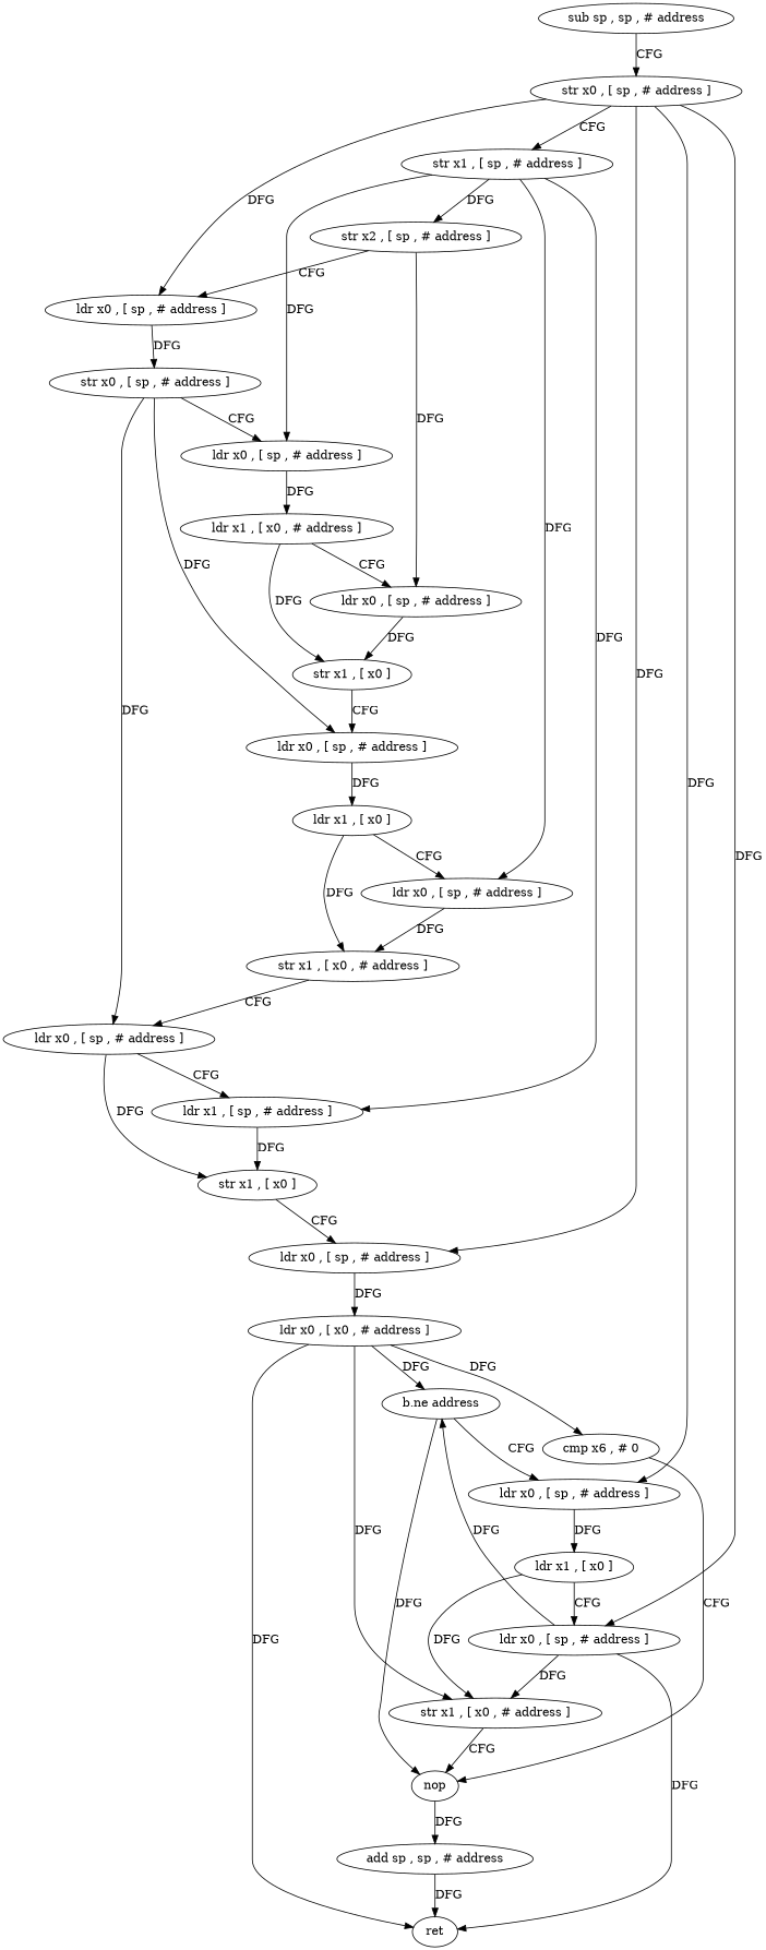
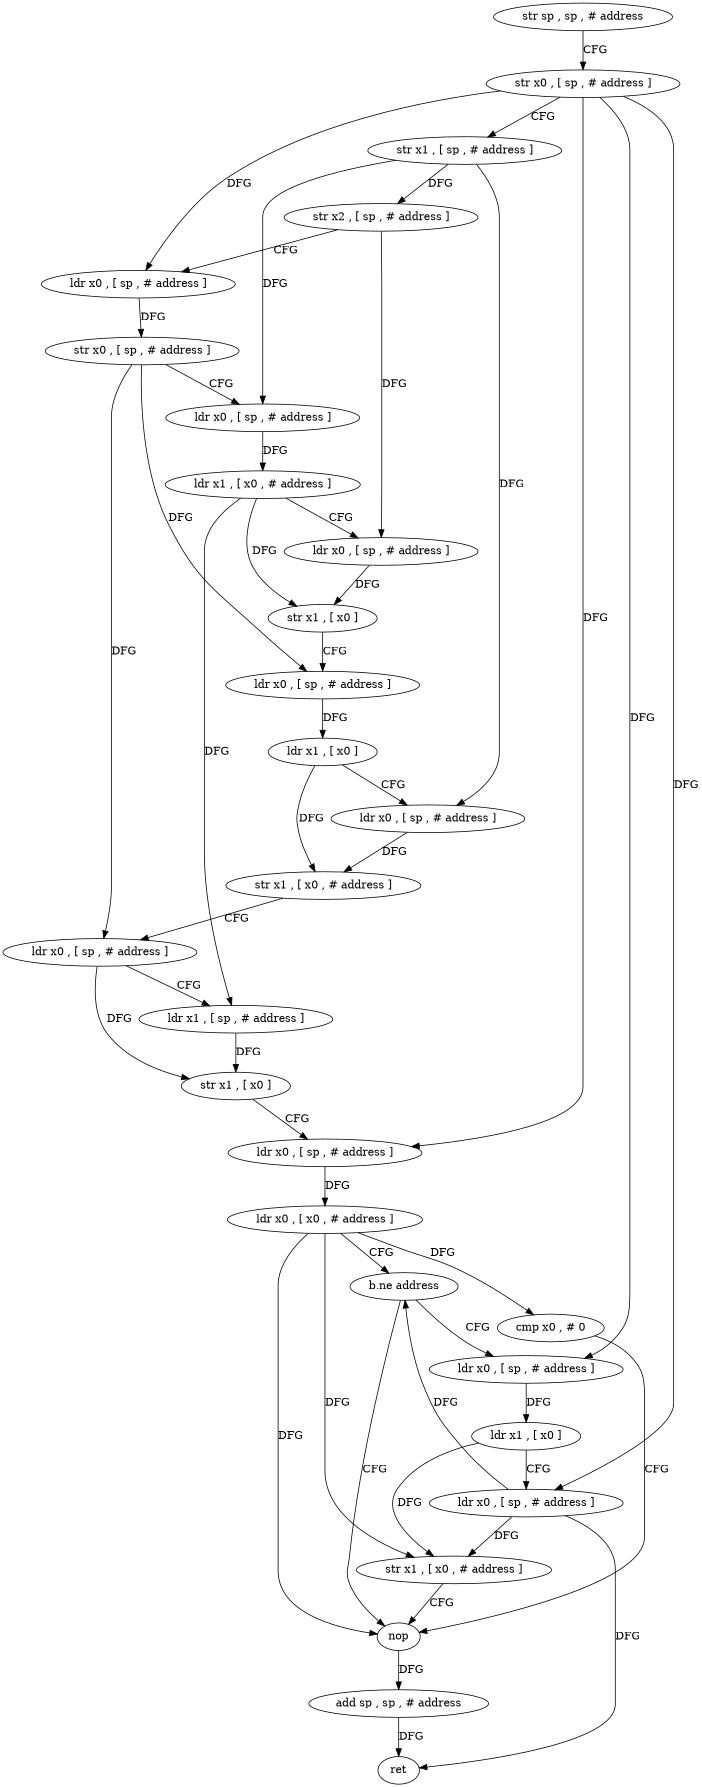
  digraph {
-   n1 [label="sub sp , sp , # address"]
+   n1 [label="str sp , sp , # address"]
    n2 [label="str x0 , [ sp , # address ]"]
    n3 [label="str x1 , [ sp , # address ]"]
    n4 [label="ldr x0 , [ sp , # address ]"]
    n5 [label="ldr x0 , [ sp , # address ]"]
    n6 [label="ldr x0 , [ sp , # address ]"]
    n7 [label="ldr x0 , [ sp , # address ]"]
    n8 [label="str x2 , [ sp , # address ]"]
    n9 [label="ldr x0 , [ sp , # address ]"]
    n10 [label="ldr x0 , [ sp , # address ]"]
    n11 [label="ldr x1 , [ sp , # address ]"]
    n12 [label="str x0 , [ sp , # address ]"]
    n13 [label="ldr x0 , [ x0 , # address ]"]
    n14 [label="ldr x1 , [ x0 ]"]
    n15 [label="b.ne address"]
    n16 [label=ret]
    n17 [label="str x1 , [ x0 , # address ]"]
    n18 [label="ldr x0 , [ sp , # address ]"]
    n19 [label="ldr x1 , [ x0 , # address ]"]
    n20 [label="str x1 , [ x0 , # address ]"]
    n21 [label="str x1 , [ x0 ]"]
    n22 [label="str x1 , [ x0 ]"]
    n23 [label="ldr x0 , [ sp , # address ]"]
    n24 [label="ldr x0 , [ sp , # address ]"]
    n25 [label="ldr x1 , [ x0 ]"]
-   n26 [label="cmp x6 , # 0"]
+   n26 [label="cmp x0 , # 0"]
    n27 [label=nop]
    n28 [label="add sp , sp , # address"]
    n1 -> n2 [label=CFG]
    n2 -> n3 [label=CFG]
    n2 -> n4 [label=DFG]
    n2 -> n5 [label=DFG]
    n2 -> n6 [label=DFG]
    n2 -> n7 [label=DFG]
    n3 -> n8 [label=DFG]
    n3 -> n9 [label=DFG]
    n3 -> n10 [label=DFG]
-   n3 -> n11 [label=DFG]
+   n19 -> n11 [label=DFG]
    n4 -> n12 [label=DFG]
    n5 -> n13 [label=DFG]
    n6 -> n14 [label=DFG]
    n7 -> n15 [label=DFG]
    n7 -> n16 [label=DFG]
    n7 -> n17 [label=DFG]
    n8 -> n4 [label=CFG]
    n8 -> n18 [label=DFG]
    n9 -> n19 [label=DFG]
    n10 -> n20 [label=DFG]
    n11 -> n21 [label=DFG]
    n12 -> n9 [label=CFG]
    n12 -> n23 [label=DFG]
    n12 -> n24 [label=DFG]
-   n13 -> n15 [label=DFG]
-   n13 -> n16 [label=DFG]
+   n13 -> n15 [label=CFG]
+   n13 -> n27 [label=DFG]
    n13 -> n17 [label=DFG]
    n13 -> n26 [label=DFG]
    n14 -> n7 [label=CFG]
    n14 -> n17 [label=DFG]
    n15 -> n6 [label=CFG]
-   n15 -> n27 [label=DFG]
+   n15 -> n27 [label=CFG]
    n17 -> n27 [label=CFG]
    n18 -> n22 [label=DFG]
    n19 -> n18 [label=CFG]
    n19 -> n22 [label=DFG]
    n20 -> n24 [label=CFG]
    n21 -> n5 [label=CFG]
    n22 -> n23 [label=CFG]
    n23 -> n25 [label=DFG]
    n24 -> n11 [label=CFG]
    n24 -> n21 [label=DFG]
    n25 -> n10 [label=CFG]
    n25 -> n20 [label=DFG]
    n26 -> n27 [label=CFG]
    n27 -> n28 [label=DFG]
    n28 -> n16 [label=DFG]
  }
